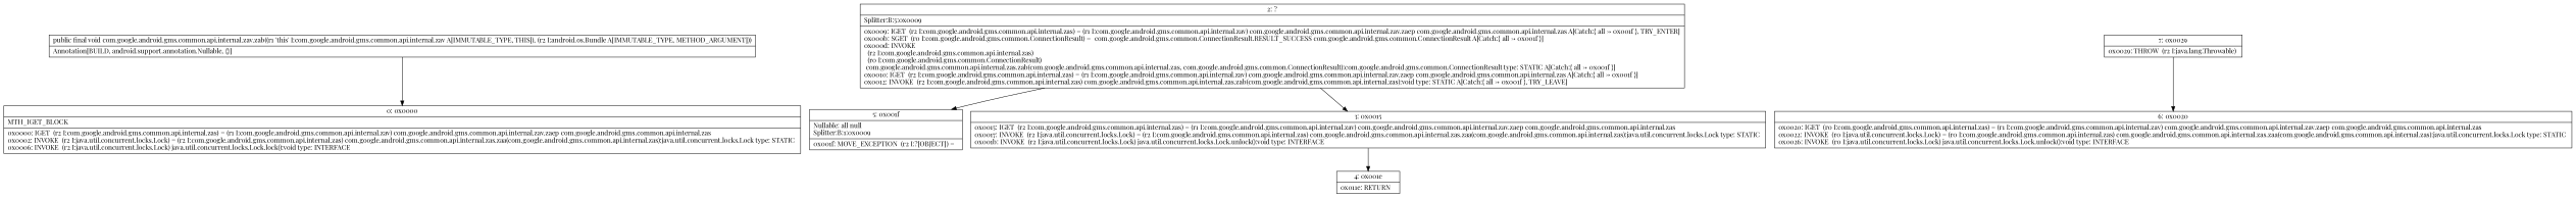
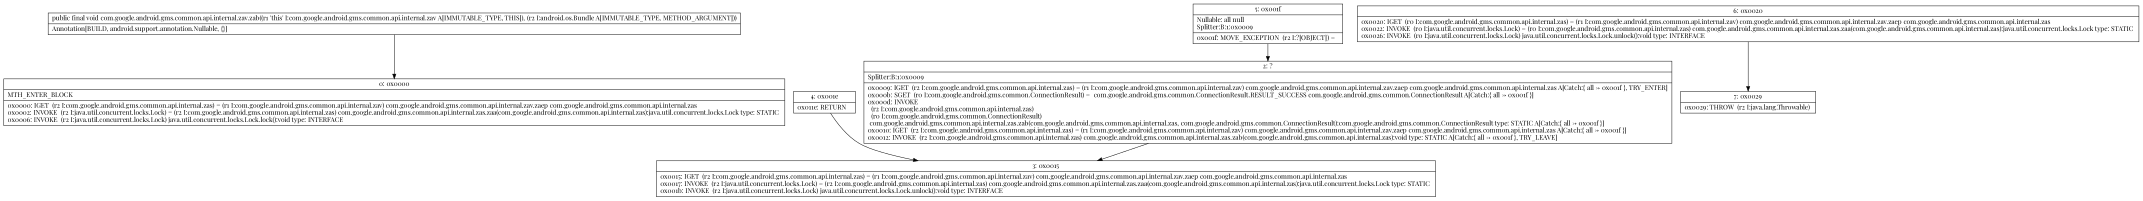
  digraph {
    fontname="Playfair Display"
    node [fontname="Playfair Display" shape=record]
    edge [fontname="Playfair Display"]
-   n1 [label="{0\:\ 0x0000|MTH_IGET_BLOCK\l|0x0000: IGET  (r2 I:com.google.android.gms.common.api.internal.zas) = (r1 I:com.google.android.gms.common.api.internal.zav) com.google.android.gms.common.api.internal.zav.zaep com.google.android.gms.common.api.internal.zas \l0x0002: INVOKE  (r2 I:java.util.concurrent.locks.Lock) = (r2 I:com.google.android.gms.common.api.internal.zas) com.google.android.gms.common.api.internal.zas.zaa(com.google.android.gms.common.api.internal.zas):java.util.concurrent.locks.Lock type: STATIC \l0x0006: INVOKE  (r2 I:java.util.concurrent.locks.Lock) java.util.concurrent.locks.Lock.lock():void type: INTERFACE \l}"]
-   n2 [label="{2\:\ ?|Splitter:B:5:0x0009\l|0x0009: IGET  (r2 I:com.google.android.gms.common.api.internal.zas) = (r1 I:com.google.android.gms.common.api.internal.zav) com.google.android.gms.common.api.internal.zav.zaep com.google.android.gms.common.api.internal.zas A[Catch:\{ all \-\> 0x001f \}, TRY_ENTER]\l0x000b: SGET  (r0 I:com.google.android.gms.common.ConnectionResult) =  com.google.android.gms.common.ConnectionResult.RESULT_SUCCESS com.google.android.gms.common.ConnectionResult A[Catch:\{ all \-\> 0x001f \}]\l0x000d: INVOKE  \l  (r2 I:com.google.android.gms.common.api.internal.zas)\l  (r0 I:com.google.android.gms.common.ConnectionResult)\l com.google.android.gms.common.api.internal.zas.zab(com.google.android.gms.common.api.internal.zas, com.google.android.gms.common.ConnectionResult):com.google.android.gms.common.ConnectionResult type: STATIC A[Catch:\{ all \-\> 0x001f \}]\l0x0010: IGET  (r2 I:com.google.android.gms.common.api.internal.zas) = (r1 I:com.google.android.gms.common.api.internal.zav) com.google.android.gms.common.api.internal.zav.zaep com.google.android.gms.common.api.internal.zas A[Catch:\{ all \-\> 0x001f \}]\l0x0012: INVOKE  (r2 I:com.google.android.gms.common.api.internal.zas) com.google.android.gms.common.api.internal.zas.zab(com.google.android.gms.common.api.internal.zas):void type: STATIC A[Catch:\{ all \-\> 0x001f \}, TRY_LEAVE]\l}"]
+   n1 [label="{0\:\ 0x0000|MTH_ENTER_BLOCK\l|0x0000: IGET  (r2 I:com.google.android.gms.common.api.internal.zas) = (r1 I:com.google.android.gms.common.api.internal.zav) com.google.android.gms.common.api.internal.zav.zaep com.google.android.gms.common.api.internal.zas \l0x0002: INVOKE  (r2 I:java.util.concurrent.locks.Lock) = (r2 I:com.google.android.gms.common.api.internal.zas) com.google.android.gms.common.api.internal.zas.zaa(com.google.android.gms.common.api.internal.zas):java.util.concurrent.locks.Lock type: STATIC \l0x0006: INVOKE  (r2 I:java.util.concurrent.locks.Lock) java.util.concurrent.locks.Lock.lock():void type: INTERFACE \l}"]
+   n2 [label="{2\:\ ?|Splitter:B:1:0x0009\l|0x0009: IGET  (r2 I:com.google.android.gms.common.api.internal.zas) = (r1 I:com.google.android.gms.common.api.internal.zav) com.google.android.gms.common.api.internal.zav.zaep com.google.android.gms.common.api.internal.zas A[Catch:\{ all \-\> 0x001f \}, TRY_ENTER]\l0x000b: SGET  (r0 I:com.google.android.gms.common.ConnectionResult) =  com.google.android.gms.common.ConnectionResult.RESULT_SUCCESS com.google.android.gms.common.ConnectionResult A[Catch:\{ all \-\> 0x001f \}]\l0x000d: INVOKE  \l  (r2 I:com.google.android.gms.common.api.internal.zas)\l  (r0 I:com.google.android.gms.common.ConnectionResult)\l com.google.android.gms.common.api.internal.zas.zab(com.google.android.gms.common.api.internal.zas, com.google.android.gms.common.ConnectionResult):com.google.android.gms.common.ConnectionResult type: STATIC A[Catch:\{ all \-\> 0x001f \}]\l0x0010: IGET  (r2 I:com.google.android.gms.common.api.internal.zas) = (r1 I:com.google.android.gms.common.api.internal.zav) com.google.android.gms.common.api.internal.zav.zaep com.google.android.gms.common.api.internal.zas A[Catch:\{ all \-\> 0x001f \}]\l0x0012: INVOKE  (r2 I:com.google.android.gms.common.api.internal.zas) com.google.android.gms.common.api.internal.zas.zab(com.google.android.gms.common.api.internal.zas):void type: STATIC A[Catch:\{ all \-\> 0x001f \}, TRY_LEAVE]\l}"]
    n3 [label="{5\:\ 0x001f|Nullable: all null\lSplitter:B:1:0x0009\l|0x001f: MOVE_EXCEPTION  (r2 I:?[OBJECT]) =  \l}"]
    n4 [label="{3\:\ 0x0015|0x0015: IGET  (r2 I:com.google.android.gms.common.api.internal.zas) = (r1 I:com.google.android.gms.common.api.internal.zav) com.google.android.gms.common.api.internal.zav.zaep com.google.android.gms.common.api.internal.zas \l0x0017: INVOKE  (r2 I:java.util.concurrent.locks.Lock) = (r2 I:com.google.android.gms.common.api.internal.zas) com.google.android.gms.common.api.internal.zas.zaa(com.google.android.gms.common.api.internal.zas):java.util.concurrent.locks.Lock type: STATIC \l0x001b: INVOKE  (r2 I:java.util.concurrent.locks.Lock) java.util.concurrent.locks.Lock.unlock():void type: INTERFACE \l}"]
    n5 [label="{4\:\ 0x001e|0x011e: RETURN   \l}"]
    n6 [label="{6\:\ 0x0020|0x0020: IGET  (r0 I:com.google.android.gms.common.api.internal.zas) = (r1 I:com.google.android.gms.common.api.internal.zav) com.google.android.gms.common.api.internal.zav.zaep com.google.android.gms.common.api.internal.zas \l0x0022: INVOKE  (r0 I:java.util.concurrent.locks.Lock) = (r0 I:com.google.android.gms.common.api.internal.zas) com.google.android.gms.common.api.internal.zas.zaa(com.google.android.gms.common.api.internal.zas):java.util.concurrent.locks.Lock type: STATIC \l0x0026: INVOKE  (r0 I:java.util.concurrent.locks.Lock) java.util.concurrent.locks.Lock.unlock():void type: INTERFACE \l}"]
    n7 [label="{7\:\ 0x0029|0x0029: THROW  (r2 I:java.lang.Throwable) \l}"]
    n8 [label="{public final void com.google.android.gms.common.api.internal.zav.zab((r1 'this' I:com.google.android.gms.common.api.internal.zav A[IMMUTABLE_TYPE, THIS]), (r2 I:android.os.Bundle A[IMMUTABLE_TYPE, METHOD_ARGUMENT]))  | Annotation[BUILD, android.support.annotation.Nullable, \{\}]\l}"]
-   n2 -> n3
+   n3 -> n2
    n2 -> n4
-   n4 -> n5
-   n7 -> n6
+   n5 -> n4
+   n6 -> n7
    n8 -> n1
  }
